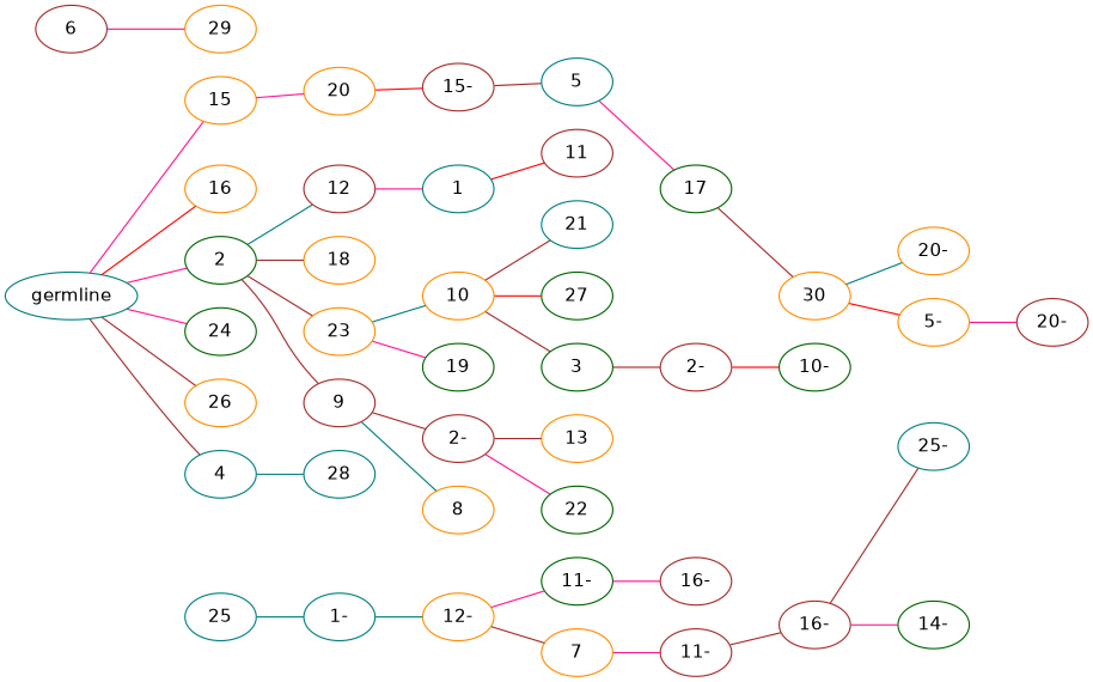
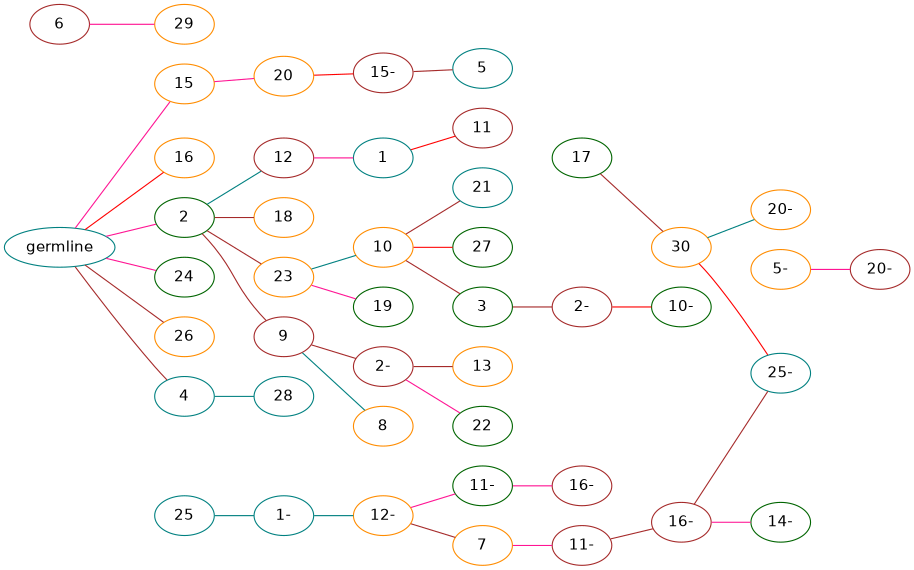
  graph {
    fontname="DejaVu Sans"
    rankdir=LR
    node [color=darkorange fontname="DejaVu Sans"]
    edge [color=brown fontname="DejaVu Sans"]
    n1 [color=teal label=germline]
    n2 [label=15]
    n3 [label=16]
    n4 [color=darkgreen label=2]
    n5 [color=darkgreen label=24]
    n6 [label=26]
    n7 [color=teal label=4]
    n8 [label=20]
    n9 [color=brown label=12]
    n10 [label=18]
    n11 [label=23]
    n12 [color=brown label=9]
    n13 [color=teal label=28]
    n14 [color=brown label="15-"]
    n15 [color=teal label=5]
    n16 [color=darkgreen label=17]
    n17 [label=30]
    n18 [label="20-"]
    n19 [label="5-"]
    n20 [color=brown label="20-"]
    n21 [color=teal label=1]
    n22 [color=brown label=11]
    n23 [color=teal label=25]
    n24 [color=teal label="1-"]
    n25 [label="12-"]
    n26 [color=darkgreen label="11-"]
    n27 [label=7]
    n28 [color=brown label="16-"]
    n29 [color=brown label="11-"]
    n30 [color=brown label="16-"]
    n31 [color=darkgreen label="14-"]
    n32 [color=teal label="25-"]
    n33 [label=10]
    n34 [color=darkgreen label=19]
    n35 [color=brown label="2-"]
    n36 [label=8]
    n37 [color=teal label=21]
    n38 [color=darkgreen label=27]
    n39 [color=darkgreen label=3]
    n40 [color=brown label="2-"]
    n41 [color=darkgreen label="10-"]
    n42 [label=13]
    n43 [color=darkgreen label=22]
    n44 [color=brown label=6]
    n45 [label=29]
    n1 -- n2 [color=deeppink]
    n1 -- n3 [color=red]
    n1 -- n4 [color=deeppink]
    n1 -- n5 [color=deeppink]
    n1 -- n6
    n1 -- n7
    n2 -- n8 [color=deeppink]
    n4 -- n9 [color=teal]
    n4 -- n10
    n4 -- n11
    n4 -- n12
    n7 -- n13 [color=teal]
    n8 -- n14 [color=red]
    n9 -- n21 [color=deeppink]
    n11 -- n33 [color=teal]
    n11 -- n34 [color=deeppink]
    n12 -- n35
    n12 -- n36 [color=teal]
    n14 -- n15
-   n15 -- n16 [color=deeppink]
    n16 -- n17
    n17 -- n18 [color=teal]
-   n17 -- n19 [color=red]
+   n17 -- n32 [color=red]
    n19 -- n20 [color=deeppink]
    n21 -- n22 [color=red]
    n23 -- n24 [color=teal]
    n24 -- n25 [color=teal]
    n25 -- n26 [color=deeppink]
    n25 -- n27
    n26 -- n28 [color=deeppink]
    n27 -- n29 [color=deeppink]
    n29 -- n30
    n30 -- n31 [color=deeppink]
    n30 -- n32
    n33 -- n37
    n33 -- n38 [color=red]
    n33 -- n39
    n35 -- n42
    n35 -- n43 [color=deeppink]
    n39 -- n40
    n40 -- n41 [color=red]
    n44 -- n45 [color=deeppink]
  }
